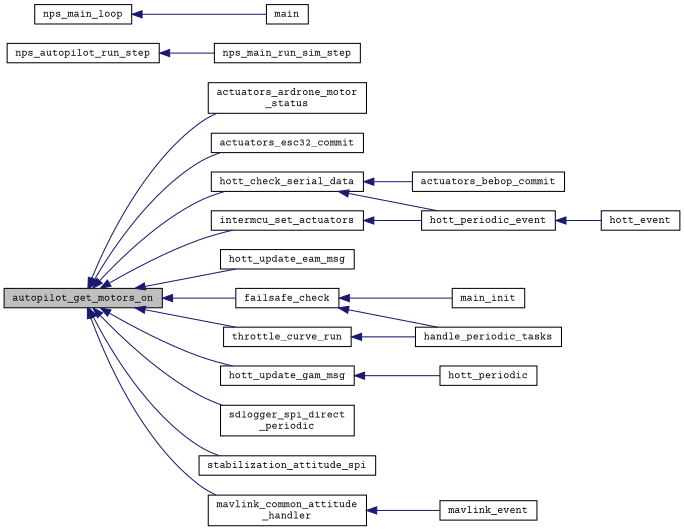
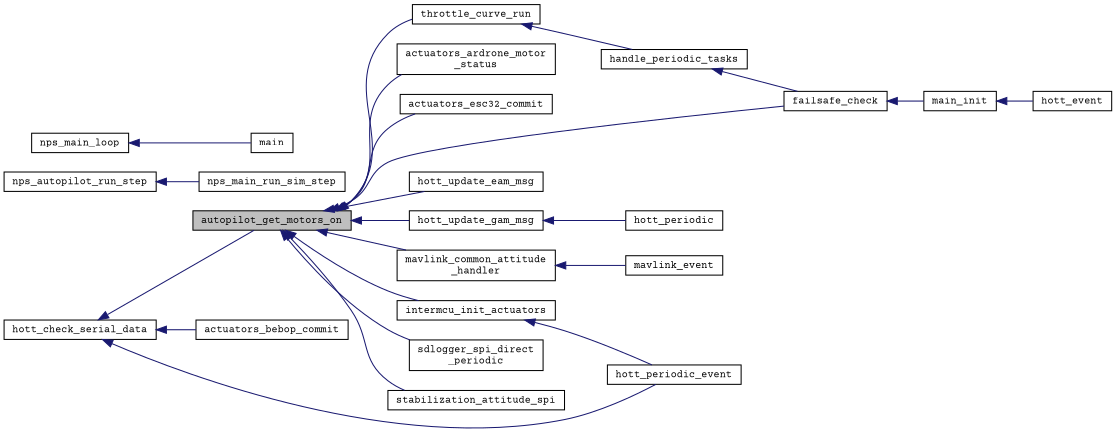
  digraph {
    fontname="Courier Prime"
    rankdir=LR
    node [color=black fillcolor=white fontname="Courier Prime" fontsize=10 shape=record style=filled]
    edge [color=midnightblue dir=back fontname="Courier Prime" fontsize=10 labelfontname=FreeSans labelfontsize=10 style=solid]
    n1 [fillcolor=grey75 fontcolor=black height=0.2 label=autopilot_get_motors_on width=0.4]
    n2 [height=0.2 label="actuators_ardrone_motor\l_status" width=0.4]
    n3 [height=0.2 label=actuators_esc32_commit width=0.4]
    n4 [height=0.2 label=failsafe_check width=0.4]
    n5 [height=0.2 label=hott_check_serial_data width=0.4]
    n6 [height=0.2 label=hott_update_eam_msg width=0.4]
    n7 [height=0.2 label=hott_update_gam_msg width=0.4]
-   n8 [height=0.2 label=intermcu_set_actuators width=0.4]
+   n8 [height=0.2 label=intermcu_init_actuators width=0.4]
    n9 [height=0.2 label="mavlink_common_attitude\l_handler" width=0.4]
    n10 [height=0.2 label="sdlogger_spi_direct\l_periodic" width=0.4]
    n11 [height=0.2 label=stabilization_attitude_spi width=0.4]
    n12 [height=0.2 label=throttle_curve_run width=0.4]
    n13 [height=0.2 label=actuators_bebop_commit width=0.4]
    n14 [height=0.2 label=main_init width=0.4]
    n15 [height=0.2 label=handle_periodic_tasks width=0.4]
    n16 [height=0.2 label=hott_periodic_event width=0.4]
    n17 [height=0.2 label=hott_periodic width=0.4]
    n18 [height=0.2 label=mavlink_event width=0.4]
    n19 [height=0.2 label=nps_autopilot_run_step width=0.4]
    n20 [height=0.2 label=nps_main_run_sim_step width=0.4]
    n21 [height=0.2 label=hott_event width=0.4]
    n22 [height=0.2 label=nps_main_loop width=0.4]
    n23 [height=0.2 label=main width=0.4]
    n1 -> n2
    n1 -> n3
    n1 -> n4
-   n1 -> n5
+   n5 -> n1
    n1 -> n6
    n1 -> n7
    n1 -> n8
    n1 -> n9
    n1 -> n10
    n1 -> n11
    n1 -> n12
    n4 -> n14
-   n4 -> n15
+   n15 -> n4
    n5 -> n13
    n5 -> n16
    n7 -> n17
    n8 -> n16
    n9 -> n18
    n12 -> n15
-   n16 -> n21
+   n14 -> n21
    n19 -> n20
    n22 -> n23
  }
